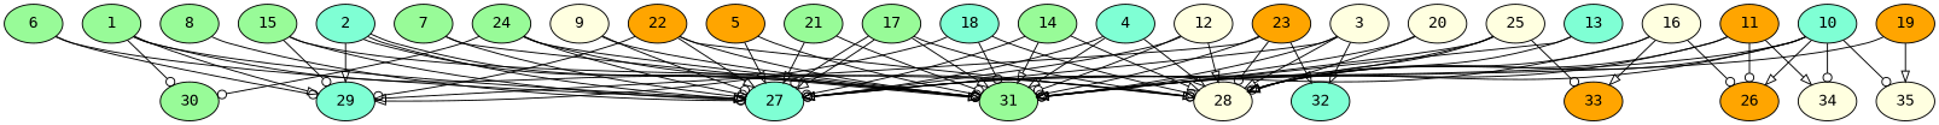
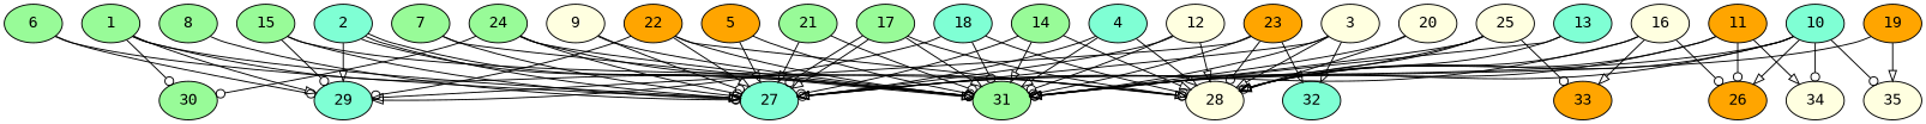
  digraph {
    fontname="DejaVu Sans Mono"
    node [alpha=0.13 fillcolor=palegreen fontname="DejaVu Sans Mono" style=filled]
    edge [arrowhead=onormal fontname="DejaVu Sans Mono"]
    1 [alpha=0.16 expect_size=37238784]
    27 [expect_size=51721216 fillcolor=aquamarine]
    29 [expect_size=11497472 fillcolor=aquamarine]
    30 [expect_size=29537280]
    31 [alpha=0.17 expect_size=13815808]
    2 [alpha=0.05 expect_size=50286592 fillcolor=aquamarine]
    3 [expect_size=9238528 fillcolor=lightyellow]
    28 [alpha=0.19 expect_size=29310976 fillcolor=lightyellow]
    32 [alpha=0.02 expect_size=43513856 fillcolor=aquamarine]
    4 [alpha=0.16 expect_size=28067840 fillcolor=aquamarine]
    5 [alpha=0.05 expect_size=19142656 fillcolor=orange]
    6 [alpha=0.01 expect_size=5830656]
    7 [alpha=0.14 expect_size=16535552]
    8 [alpha=0.09 expect_size=17568768]
    9 [alpha=0.05 expect_size=26068992 fillcolor=lightyellow]
    10 [alpha=0.19 expect_size=17341440 fillcolor=aquamarine]
    26 [alpha=0.12 expect_size=44285952 fillcolor=orange]
    34 [alpha=0.01 expect_size=47998976 fillcolor=lightyellow]
    35 [alpha=0.04 expect_size=49607680 fillcolor=lightyellow]
    11 [alpha=0.10 expect_size=15770624 fillcolor=orange]
    12 [alpha=0.18 expect_size=6328320 fillcolor=lightyellow]
    13 [alpha=0.01 expect_size=18748416 fillcolor=aquamarine]
    14 [alpha=0.14 expect_size=48482304]
    15 [alpha=0.08 expect_size=38366208]
    16 [alpha=0.03 expect_size=49241088 fillcolor=lightyellow]
    33 [expect_size=22119424 fillcolor=orange]
    17 [alpha=0.11 expect_size=5514240]
    18 [alpha=0.12 expect_size=37492736 fillcolor=aquamarine]
    19 [alpha=0.08 expect_size=11897856 fillcolor=orange]
    20 [expect_size=23043072 fillcolor=lightyellow]
    21 [expect_size=21116928]
    22 [alpha=0.11 expect_size=43578368 fillcolor=orange]
    23 [alpha=0.11 expect_size=37781504 fillcolor=orange]
    24 [alpha=0.01 expect_size=39703552]
    25 [alpha=0.16 expect_size=25445376 fillcolor=lightyellow]
    1 -> 27
    1 -> 29
    1 -> 30 [arrowhead=odot]
    1 -> 31 [arrowhead=odot]
    2 -> 27
    2 -> 29
    2 -> 31
    2 -> 31 [arrowhead=odot]
    3 -> 27
    3 -> 31
    3 -> 28
    3 -> 32
    4 -> 27 [arrowhead=odot]
    4 -> 31
    4 -> 28
    5 -> 27
    5 -> 31 [arrowhead=odot]
    6 -> 27
    6 -> 29 [arrowhead=odot]
    7 -> 27 [arrowhead=odot]
    7 -> 31 [arrowhead=odot]
    8 -> 27 [arrowhead=odot]
    9 -> 27 [arrowhead=odot]
    9 -> 31 [arrowhead=odot]
    10 -> 27
    10 -> 31
    10 -> 28 [arrowhead=odot]
    10 -> 26
    10 -> 34 [arrowhead=odot]
    10 -> 35 [arrowhead=odot]
    11 -> 31
    11 -> 28
    11 -> 26 [arrowhead=odot]
    11 -> 34
    12 -> 27
    12 -> 31 [arrowhead=odot]
    12 -> 28
    13 -> 31
    13 -> 28
    14 -> 27 [arrowhead=odot]
    14 -> 31
    14 -> 28
    15 -> 27 [arrowhead=odot]
    15 -> 29 [arrowhead=odot]
    15 -> 28
-   16 -> 27 [arrowhead=odot]
+   16 -> 27
    16 -> 28
    16 -> 26 [arrowhead=odot]
    16 -> 33
    17 -> 27 [arrowhead=odot]
    17 -> 27
    17 -> 31
    17 -> 28
    18 -> 29
    18 -> 31 [arrowhead=odot]
    18 -> 28 [arrowhead=odot]
    19 -> 31
    19 -> 35
    20 -> 31 [arrowhead=odot]
    20 -> 28
    21 -> 27
    21 -> 31 [arrowhead=odot]
    22 -> 27
    22 -> 29 [arrowhead=odot]
    22 -> 31
    22 -> 28 [arrowhead=odot]
    23 -> 29
    23 -> 31 [arrowhead=odot]
    23 -> 28 [arrowhead=odot]
    23 -> 32
    24 -> 27 [arrowhead=odot]
    24 -> 30 [arrowhead=odot]
    24 -> 31 [arrowhead=odot]
    24 -> 28 [arrowhead=odot]
    25 -> 27
    25 -> 31 [arrowhead=odot]
    25 -> 28
    25 -> 33 [arrowhead=odot]
  }
